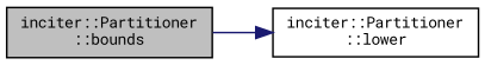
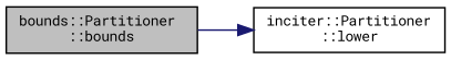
  digraph {
    rankdir=LR
    fontname="Roboto Mono"
    node [color=black fontname="Roboto Mono" fontsize=9 shape=record]
-   n1 [fillcolor=grey75 fontcolor=black height=0.2 label="inciter::Partitioner\l::bounds" style=filled width=0.4]
+   n1 [fillcolor=grey75 fontcolor=black height=0.2 label="bounds::Partitioner\l::bounds" style=filled width=0.4]
    n2 [height=0.2 label="inciter::Partitioner\l::lower" width=0.4]
    n1 -> n2 [color=midnightblue fontname="Roboto Mono" fontsize=9 labelfontname="sans-serif" labelfontsize=9 style=solid]
  }
